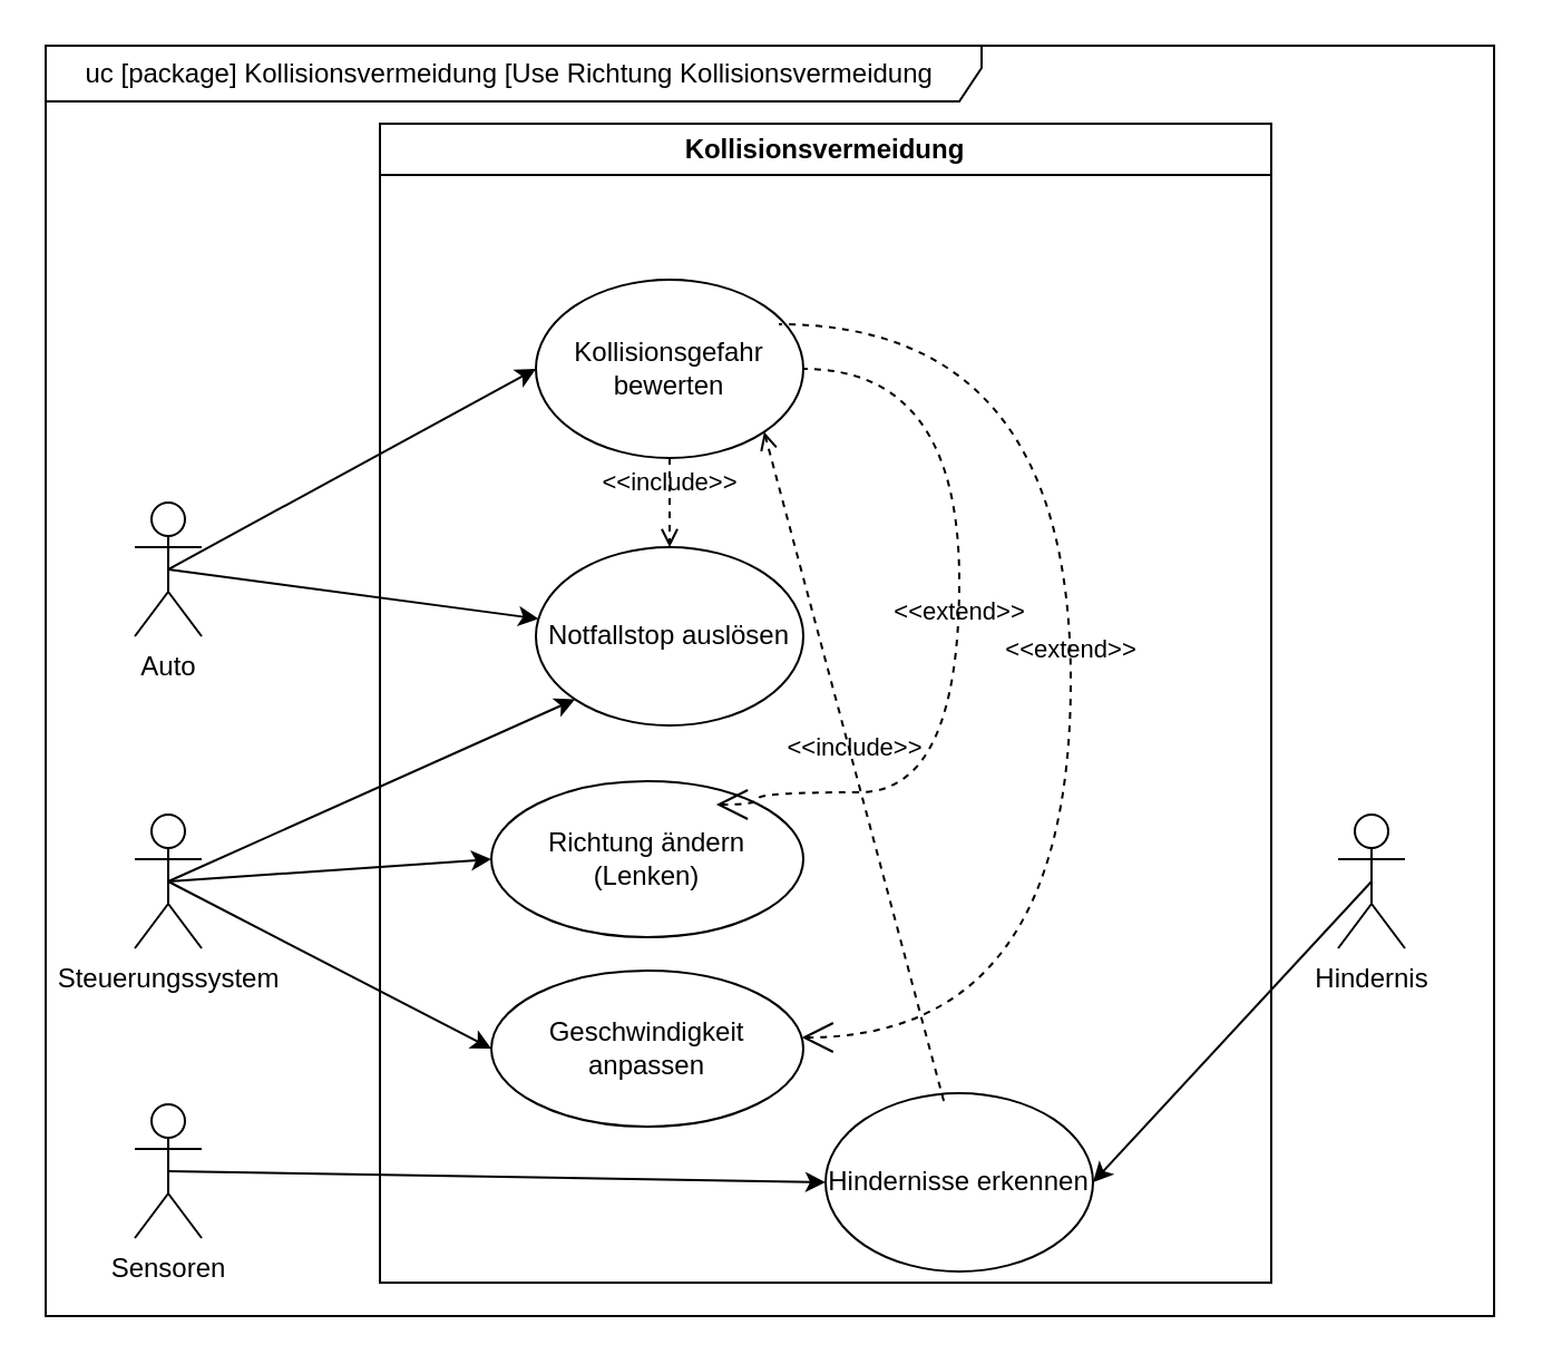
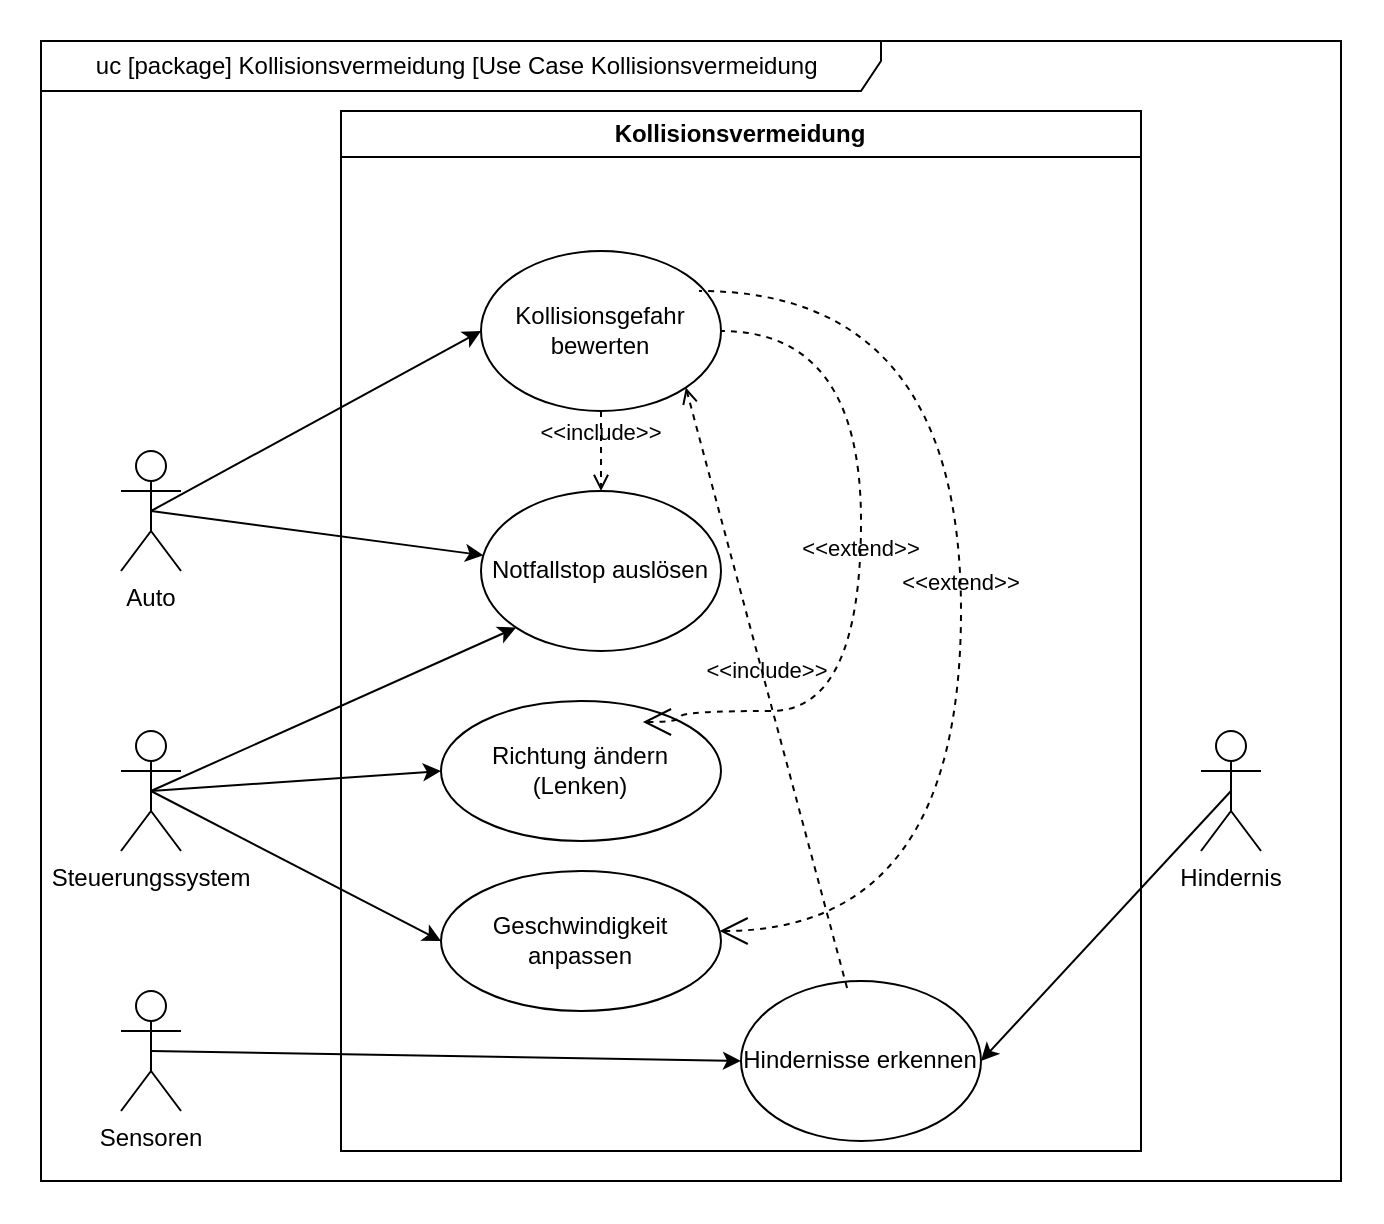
  <mxCell id="0" />
  <mxCell id="1" parent="0" />
  <mxCell id="2" style="orthogonalLoop=1;jettySize=auto;html=1;entryX=0;entryY=0.5;entryDx=0;entryDy=0;strokeColor=default;exitX=0.5;exitY=0.5;exitDx=0;exitDy=0;exitPerimeter=0;" parent="1" source="4" target="13" edge="1"><mxGeometry relative="1" as="geometry"><mxPoint x="100" y="215" as="sourcePoint" /></mxGeometry></mxCell>
  <mxCell id="3" style="rounded=0;orthogonalLoop=1;jettySize=auto;html=1;exitX=0.5;exitY=0.5;exitDx=0;exitDy=0;exitPerimeter=0;" parent="1" source="4" target="14" edge="1"><mxGeometry relative="1" as="geometry" /></mxCell>
  <mxCell id="4" value="Auto" style="shape=umlActor;verticalLabelPosition=bottom;verticalAlign=top;html=1;outlineConnect=0;fontStyle=0;movable=1;resizable=1;rotatable=1;deletable=1;editable=1;locked=0;connectable=1;fillOpacity=100;" parent="1" vertex="1"><mxGeometry x="60" y="225" width="30" height="60" as="geometry" /></mxCell>
  <mxCell id="5" style="rounded=0;orthogonalLoop=1;jettySize=auto;html=1;entryX=0;entryY=0.5;entryDx=0;entryDy=0;exitX=0.5;exitY=0.5;exitDx=0;exitDy=0;exitPerimeter=0;" parent="1" source="6" target="12" edge="1"><mxGeometry relative="1" as="geometry" /></mxCell>
  <mxCell id="6" value="Sensoren" style="shape=umlActor;verticalLabelPosition=bottom;verticalAlign=top;html=1;outlineConnect=0;" parent="1" vertex="1"><mxGeometry x="60" y="495" width="30" height="60" as="geometry" /></mxCell>
  <mxCell id="7" style="rounded=0;orthogonalLoop=1;jettySize=auto;html=1;entryX=0;entryY=0.5;entryDx=0;entryDy=0;exitX=0.5;exitY=0.5;exitDx=0;exitDy=0;exitPerimeter=0;" parent="1" source="10" target="17" edge="1"><mxGeometry relative="1" as="geometry" /></mxCell>
  <mxCell id="8" style="rounded=0;orthogonalLoop=1;jettySize=auto;html=1;entryX=0;entryY=0.5;entryDx=0;entryDy=0;exitX=0.5;exitY=0.5;exitDx=0;exitDy=0;exitPerimeter=0;" parent="1" source="10" target="16" edge="1"><mxGeometry relative="1" as="geometry" /></mxCell>
  <mxCell id="9" style="rounded=0;orthogonalLoop=1;jettySize=auto;html=1;entryX=0;entryY=1;entryDx=0;entryDy=0;exitX=0.5;exitY=0.5;exitDx=0;exitDy=0;exitPerimeter=0;" parent="1" source="10" target="14" edge="1"><mxGeometry relative="1" as="geometry" /></mxCell>
  <mxCell id="10" value="Steuerungssystem" style="shape=umlActor;verticalLabelPosition=bottom;verticalAlign=top;html=1;outlineConnect=0;" parent="1" vertex="1"><mxGeometry x="60" y="365" width="30" height="60" as="geometry" /></mxCell>
  <mxCell id="11" value="Kollisionsvermeidung" style="swimlane;whiteSpace=wrap;html=1;" parent="1" vertex="1"><mxGeometry x="170" y="55" width="400" height="520" as="geometry" /></mxCell>
  <mxCell id="12" value="Hindernisse erkennen" style="ellipse;whiteSpace=wrap;html=1;" parent="11" vertex="1"><mxGeometry x="200" y="435" width="120" height="80" as="geometry" /></mxCell>
  <mxCell id="13" value="Kollisionsgefahr bewerten" style="ellipse;whiteSpace=wrap;html=1;" parent="11" vertex="1"><mxGeometry x="70" y="70" width="120" height="80" as="geometry" /></mxCell>
  <mxCell id="14" value="Notfallstop auslösen" style="ellipse;whiteSpace=wrap;html=1;" parent="11" vertex="1"><mxGeometry x="70" y="190" width="120" height="80" as="geometry" /></mxCell>
  <mxCell id="15" value="&amp;lt;&amp;lt;include&amp;gt;&amp;gt;" style="edgeStyle=none;html=1;endArrow=open;verticalAlign=bottom;dashed=1;labelBackgroundColor=none;rounded=0;exitX=0.442;exitY=0.044;exitDx=0;exitDy=0;exitPerimeter=0;entryX=1;entryY=1;entryDx=0;entryDy=0;" parent="11" source="12" target="13" edge="1"><mxGeometry width="160" relative="1" as="geometry"><mxPoint x="210" y="250" as="sourcePoint" /><mxPoint x="370" y="250" as="targetPoint" /></mxGeometry></mxCell>
  <mxCell id="16" value="Geschwindigkeit anpassen" style="ellipse;whiteSpace=wrap;html=1;" parent="11" vertex="1"><mxGeometry x="50" y="380" width="140" height="70" as="geometry" /></mxCell>
  <mxCell id="17" value="Richtung ändern (Lenken)" style="ellipse;whiteSpace=wrap;html=1;" parent="11" vertex="1"><mxGeometry x="50" y="295" width="140" height="70" as="geometry" /></mxCell>
  <mxCell id="18" value="&amp;lt;&amp;lt;include&amp;gt;&amp;gt;" style="edgeStyle=none;html=1;endArrow=open;verticalAlign=bottom;dashed=1;labelBackgroundColor=none;rounded=0;exitX=0.5;exitY=1;exitDx=0;exitDy=0;entryX=0.5;entryY=0;entryDx=0;entryDy=0;" parent="11" source="13" target="14" edge="1"><mxGeometry width="160" relative="1" as="geometry"><mxPoint x="170" y="250" as="sourcePoint" /><mxPoint x="330" y="250" as="targetPoint" /></mxGeometry></mxCell>
  <mxCell id="19" value="&amp;lt;&amp;lt;extend&amp;gt;&amp;gt;" style="edgeStyle=orthogonalEdgeStyle;html=1;startArrow=open;endArrow=none;startSize=12;verticalAlign=bottom;dashed=1;labelBackgroundColor=none;rounded=0;exitX=0.721;exitY=0.15;exitDx=0;exitDy=0;entryX=1;entryY=0.5;entryDx=0;entryDy=0;curved=1;exitPerimeter=0;" parent="11" source="17" target="13" edge="1"><mxGeometry width="160" relative="1" as="geometry"><mxPoint x="210" y="90" as="sourcePoint" /><mxPoint x="370" y="90" as="targetPoint" /><Array as="points"><mxPoint x="170" y="306" /><mxPoint x="170" y="300" /><mxPoint x="260" y="300" /><mxPoint x="260" y="110" /></Array></mxGeometry></mxCell>
  <mxCell id="20" style="rounded=0;orthogonalLoop=1;jettySize=auto;html=1;exitX=0.5;exitY=0.5;exitDx=0;exitDy=0;exitPerimeter=0;entryX=1;entryY=0.5;entryDx=0;entryDy=0;" parent="1" source="21" target="12" edge="1"><mxGeometry relative="1" as="geometry" /></mxCell>
  <mxCell id="21" value="Hindernis" style="shape=umlActor;verticalLabelPosition=bottom;verticalAlign=top;html=1;" parent="1" vertex="1"><mxGeometry x="600" y="365" width="30" height="60" as="geometry" /></mxCell>
- <mxCell id="22" value="uc [package] Kollisionsvermeidung [Use Richtung Kollisionsvermeidung&amp;nbsp;" style="shape=umlFrame;whiteSpace=wrap;html=1;pointerEvents=0;width=420;height=25;" parent="1" vertex="1"><mxGeometry x="20" y="20" width="650" height="570" as="geometry" /></mxCell>
+ <mxCell id="22" value="uc [package] Kollisionsvermeidung [Use Case Kollisionsvermeidung&amp;nbsp;" style="shape=umlFrame;whiteSpace=wrap;html=1;pointerEvents=0;width=420;height=25;" parent="1" vertex="1"><mxGeometry x="20" y="20" width="650" height="570" as="geometry" /></mxCell>
  <mxCell id="23" value="&amp;lt;&amp;lt;extend&amp;gt;&amp;gt;" style="edgeStyle=orthogonalEdgeStyle;html=1;startArrow=open;endArrow=none;startSize=12;verticalAlign=bottom;dashed=1;labelBackgroundColor=none;rounded=0;entryX=1;entryY=0.5;entryDx=0;entryDy=0;curved=1;" parent="1" source="16" edge="1"><mxGeometry width="160" relative="1" as="geometry"><mxPoint x="350" y="455" as="sourcePoint" /><mxPoint x="349" y="145" as="targetPoint" /><Array as="points"><mxPoint x="480" y="465" /><mxPoint x="480" y="145" /></Array></mxGeometry></mxCell>
